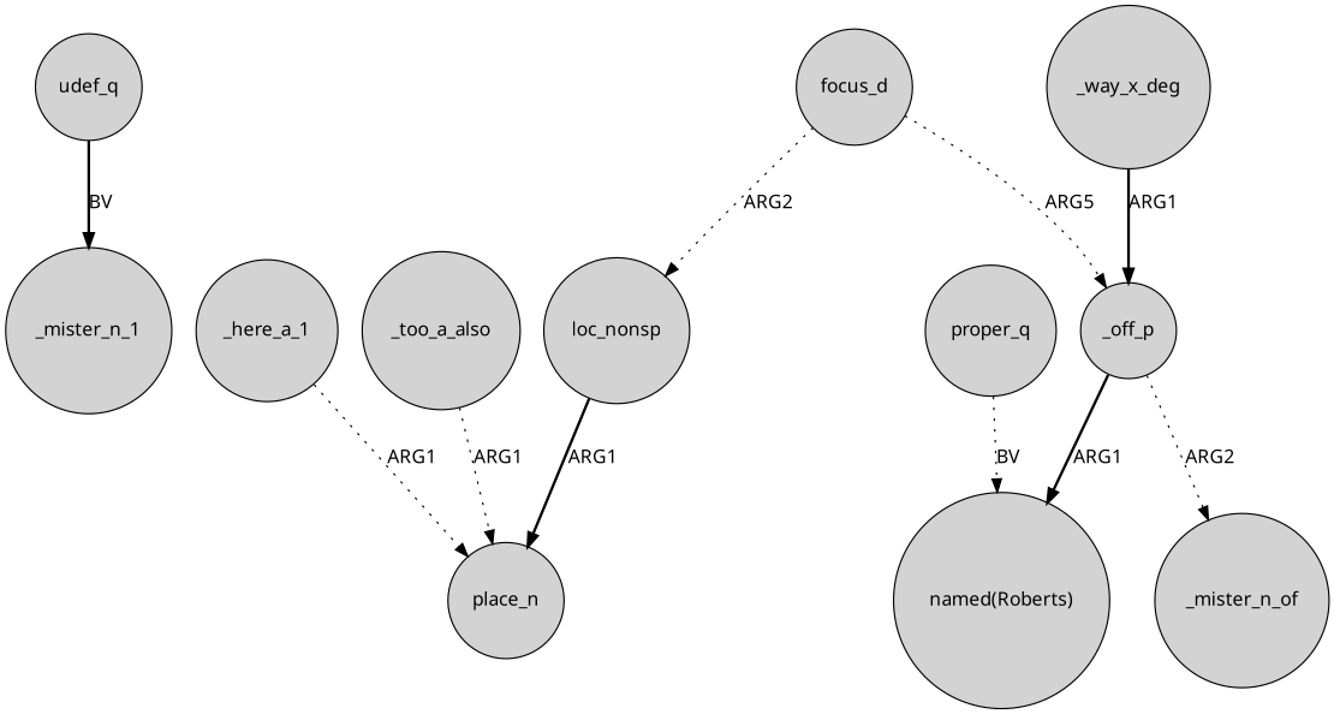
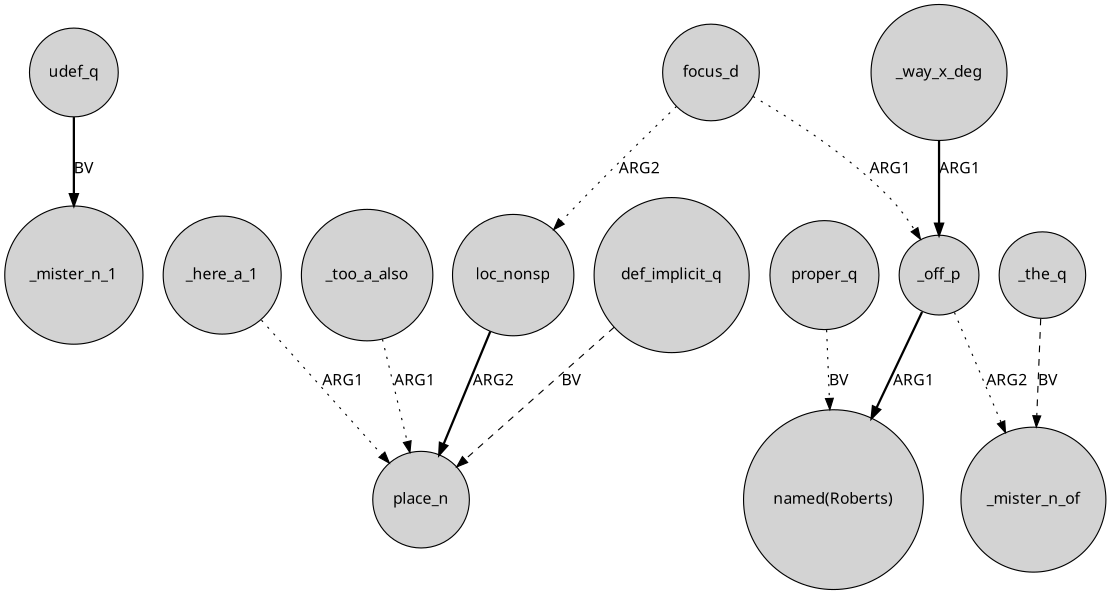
  digraph {
    fontname="Noto Sans"
    node [fontname="Noto Sans" shape=circle style=filled]
    edge [fontname="Noto Sans" style=dotted]
    udef_q
    _mister_n_1
    focus_d
    loc_nonsp
    _off_p
    place_n
    "named(Roberts)"
    n8 [label=_mister_n_of]
+   def_implicit_q
    _here_a_1
    _way_x_deg
    proper_q
+   _the_q
    _too_a_also
    udef_q -> _mister_n_1 [label=BV style=bold]
    focus_d -> loc_nonsp [label=ARG2]
-   focus_d -> _off_p [label=ARG5]
-   loc_nonsp -> place_n [label=ARG1 style=bold]
+   focus_d -> _off_p [label=ARG1]
+   loc_nonsp -> place_n [label=ARG2 style=bold]
    _off_p -> "named(Roberts)" [label=ARG1 style=bold]
    _off_p -> n8 [label=ARG2]
+   def_implicit_q -> place_n [label=BV style=dashed]
    _here_a_1 -> place_n [label=ARG1]
    _way_x_deg -> _off_p [label=ARG1 style=bold]
    proper_q -> "named(Roberts)" [label=BV]
+   _the_q -> n8 [label=BV style=dashed]
    _too_a_also -> place_n [label=ARG1]
  }
